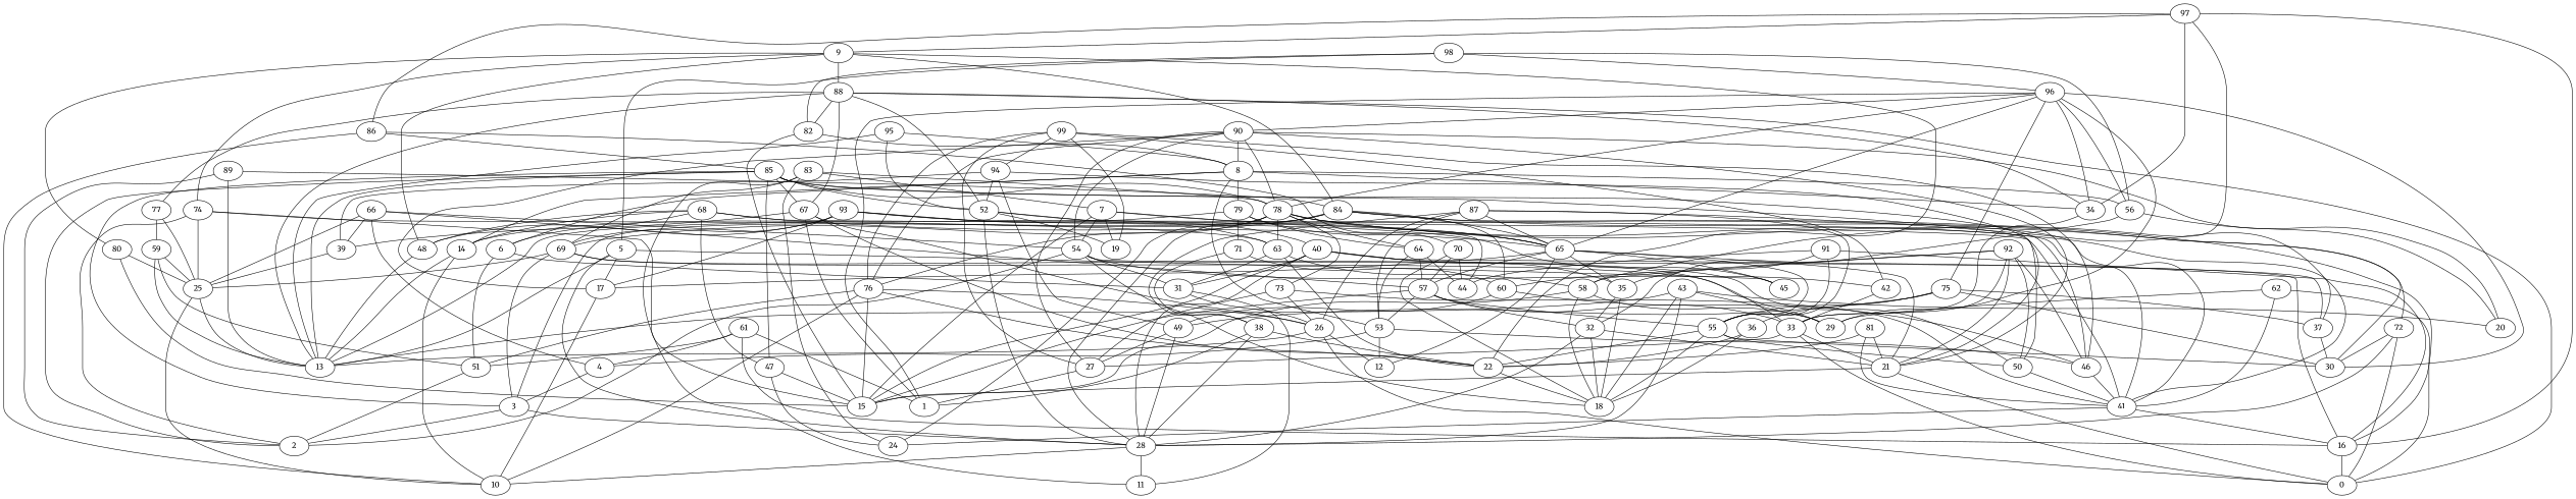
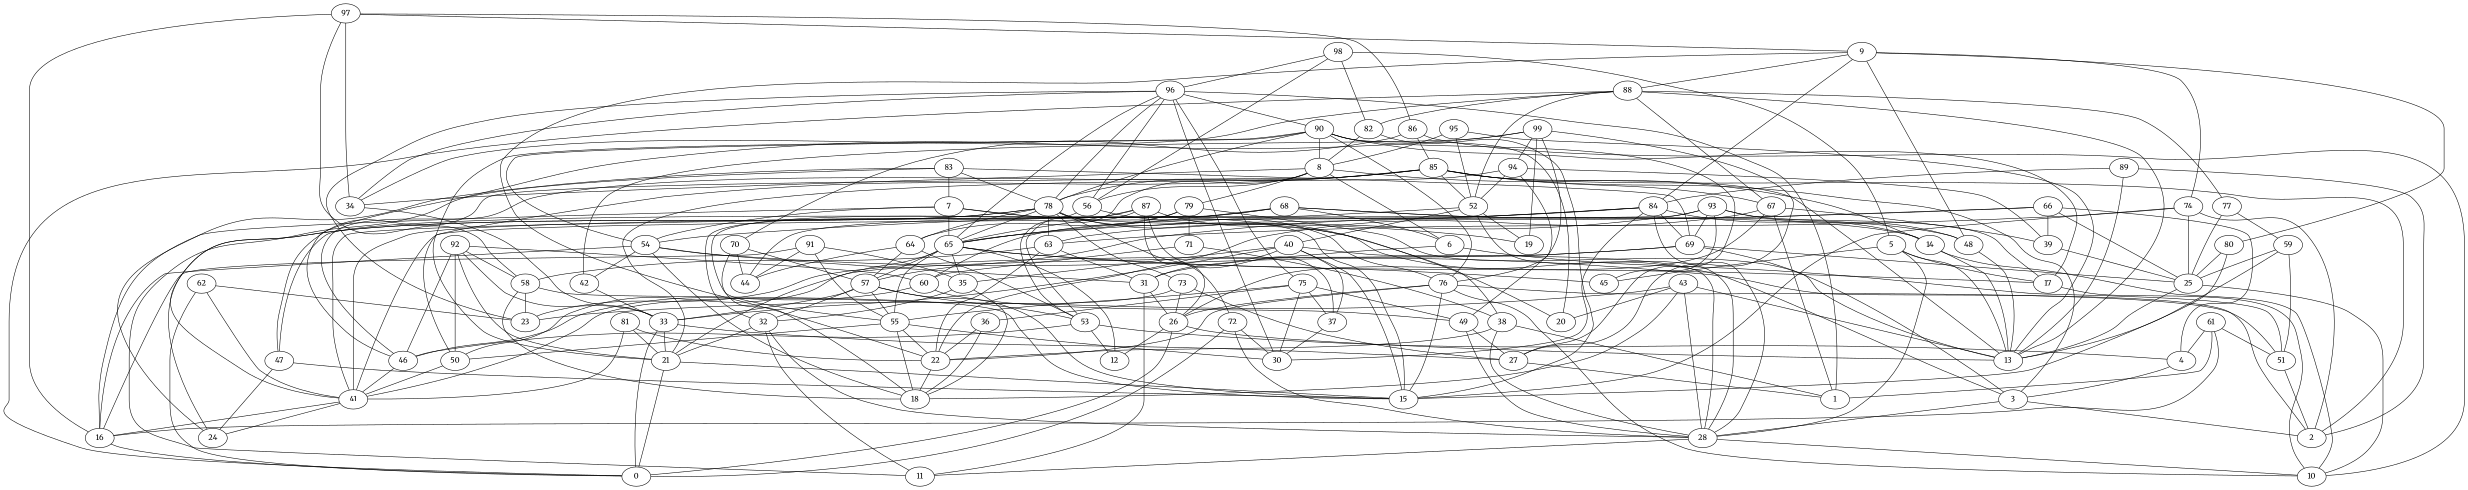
  digraph {
    fontname=Merriweather
    node [fontname=Merriweather]
    edge [color=black dir=none fontname=Merriweather]
    97
    9
    86
    58
    34
    16
    22
    80
    88
    84
    48
    74
    10
    70
    85
    18
    15
-   23 [label=29]
+   23
    33
    0
    77
    59
    25
    13
    51
    98
    82
    5
    96
    56
    8
    28
    17
    45
    1
    78
    75
    30
    90
    65
    32
    20
    39
    11
    21
    57
    44
    67
    50
    46
    3
    47
    2
    52
    26
    12
    41
    24
    83
    7
    69
    19
    54
    63
    76
    72
    64
    73
    40
    36
    37
    55
    49
    27
    94
    14
    6
    79
    53
    60
    31
    92
    42
    35
    66
    4
    91
    93
    68
    89
    62
    99
    71
    38
    43
    87
    61
    95
    81
    subgraph sub_1 {
      97
      9
      86
      58
      34
      16
      22
      80
      88
      84
      48
      74
      10
      70
      85
      18
      15
      23
      33
      0
      77
      59
      25
      13
      51
      98
      82
      5
      96
      56
      8
      28
      17
      45
      1
      78
      75
      30
      90
      65
      32
      20
      39
      11
      21
      57
      44
      67
      50
      46
      3
      47
      2
      52
      26
      12
      41
      24
      83
      7
      69
      19
      54
      63
      76
      72
      64
      73
      40
      36
      37
      55
      49
      27
      94
      14
      6
      79
      53
      60
      31
      92
      42
      35
      66
      4
      91
      93
      68
      89
      62
      99
      71
      38
      43
      87
      61
      95
      81
    }
    97 -> 9
    97 -> 86
    97 -> 58
    97 -> 34
    97 -> 16
    9 -> 22
    9 -> 80
    9 -> 88
    9 -> 84
    9 -> 48
    9 -> 74
    86 -> 10
    86 -> 70
    86 -> 85
    58 -> 18
    58 -> 15
    58 -> 23
    34 -> 33
    16 -> 0
    22 -> 18
    80 -> 15
    80 -> 25
    88 -> 34
    88 -> 0
    88 -> 77
    88 -> 13
    88 -> 82
    88 -> 67
    88 -> 52
    84 -> 28
    84 -> 30
    84 -> 65
    84 -> 41
    84 -> 69
    84 -> 14
    84 -> 60
    48 -> 13
    74 -> 15
    74 -> 25
    74 -> 2
    74 -> 63
    70 -> 18
    70 -> 57
    70 -> 44
    85 -> 13
    85 -> 78
    85 -> 67
    85 -> 50
    85 -> 46
    85 -> 3
    85 -> 47
    85 -> 2
    85 -> 52
    33 -> 0
    33 -> 21
    33 -> 27
    77 -> 59
    77 -> 25
    59 -> 25
    59 -> 13
    59 -> 51
    25 -> 10
    25 -> 13
    51 -> 2
    98 -> 82
    98 -> 5
    98 -> 96
    98 -> 56
    82 -> 15
    82 -> 8
    5 -> 13
    5 -> 28
    5 -> 17
    5 -> 45
    96 -> 34
    96 -> 23
    96 -> 56
    96 -> 1
    96 -> 78
    96 -> 75
    96 -> 30
    96 -> 90
    96 -> 65
    56 -> 32
    56 -> 20
    8 -> 34
    8 -> 56
    8 -> 14
    8 -> 6
    8 -> 79
    8 -> 53
    28 -> 10
    28 -> 11
    17 -> 10
    78 -> 65
    78 -> 3
    78 -> 41
    78 -> 24
    78 -> 63
    78 -> 76
    78 -> 72
    78 -> 64
    78 -> 73
    75 -> 30
    75 -> 36
    75 -> 37
    75 -> 55
    75 -> 49
    90 -> 8
    90 -> 17
    90 -> 78
    90 -> 20
    90 -> 21
    90 -> 54
    90 -> 76
    90 -> 27
    65 -> 17
    65 -> 45
    65 -> 21
    65 -> 57
    65 -> 12
    65 -> 55
    65 -> 35
    32 -> 28
-   32 -> 18
+   32 -> 11
    32 -> 21
    39 -> 25
    21 -> 15
    21 -> 0
    57 -> 15
    57 -> 33
    57 -> 32
    57 -> 55
    57 -> 53
    67 -> 22
    67 -> 1
    67 -> 39
    67 -> 26
    50 -> 41
    46 -> 41
    3 -> 28
    3 -> 2
    47 -> 15
    47 -> 24
    52 -> 28
    52 -> 44
    52 -> 19
    52 -> 40
    26 -> 0
    26 -> 13
    26 -> 12
    41 -> 16
    41 -> 24
    83 -> 78
    83 -> 11
    83 -> 24
    83 -> 7
    83 -> 69
    7 -> 16
    7 -> 15
    7 -> 65
    7 -> 19
    7 -> 54
    69 -> 23
    69 -> 25
    69 -> 50
    69 -> 3
    54 -> 16
    54 -> 18
    54 -> 2
    54 -> 31
    54 -> 42
    63 -> 58
    63 -> 22
    63 -> 31
    76 -> 22
    76 -> 10
    76 -> 15
    76 -> 51
    76 -> 26
    72 -> 0
    72 -> 28
    72 -> 30
    64 -> 57
    64 -> 44
    64 -> 53
    73 -> 26
    73 -> 41
    73 -> 27
    40 -> 15
    40 -> 33
    40 -> 28
    40 -> 37
    40 -> 31
    40 -> 35
    36 -> 22
    36 -> 18
    37 -> 30
    55 -> 22
    55 -> 18
    55 -> 30
    55 -> 50
    49 -> 28
    49 -> 27
    27 -> 1
    94 -> 39
    94 -> 21
    94 -> 52
    94 -> 49
    14 -> 10
    14 -> 13
    6 -> 51
    6 -> 31
    79 -> 13
    79 -> 65
    79 -> 64
    79 -> 71
    53 -> 46
    53 -> 12
    53 -> 4
    60 -> 46
    60 -> 49
    31 -> 11
    31 -> 26
    92 -> 58
    92 -> 33
    92 -> 21
    92 -> 50
    92 -> 46
    92 -> 60
    42 -> 33
    35 -> 18
    35 -> 32
    66 -> 25
    66 -> 39
    66 -> 57
    66 -> 54
    66 -> 4
    4 -> 3
    91 -> 16
    91 -> 44
    91 -> 55
    91 -> 35
    93 -> 48
    93 -> 17
    93 -> 45
    93 -> 41
    93 -> 69
    93 -> 63
    68 -> 48
    68 -> 65
    68 -> 47
    68 -> 41
    68 -> 14
    68 -> 6
    89 -> 84
    89 -> 13
    89 -> 2
    62 -> 23
    62 -> 0
    62 -> 41
    99 -> 46
    99 -> 19
    99 -> 76
    99 -> 27
    99 -> 94
    99 -> 42
    71 -> 60
    71 -> 38
    38 -> 22
    38 -> 28
    38 -> 1
    43 -> 18
    43 -> 23
    43 -> 13
    43 -> 28
    43 -> 20
    87 -> 65
    87 -> 26
    87 -> 37
    87 -> 55
    87 -> 53
    87 -> 38
    61 -> 16
    61 -> 51
    61 -> 1
    61 -> 4
    95 -> 13
    95 -> 8
    95 -> 52
    81 -> 22
    81 -> 21
    81 -> 41
  }
